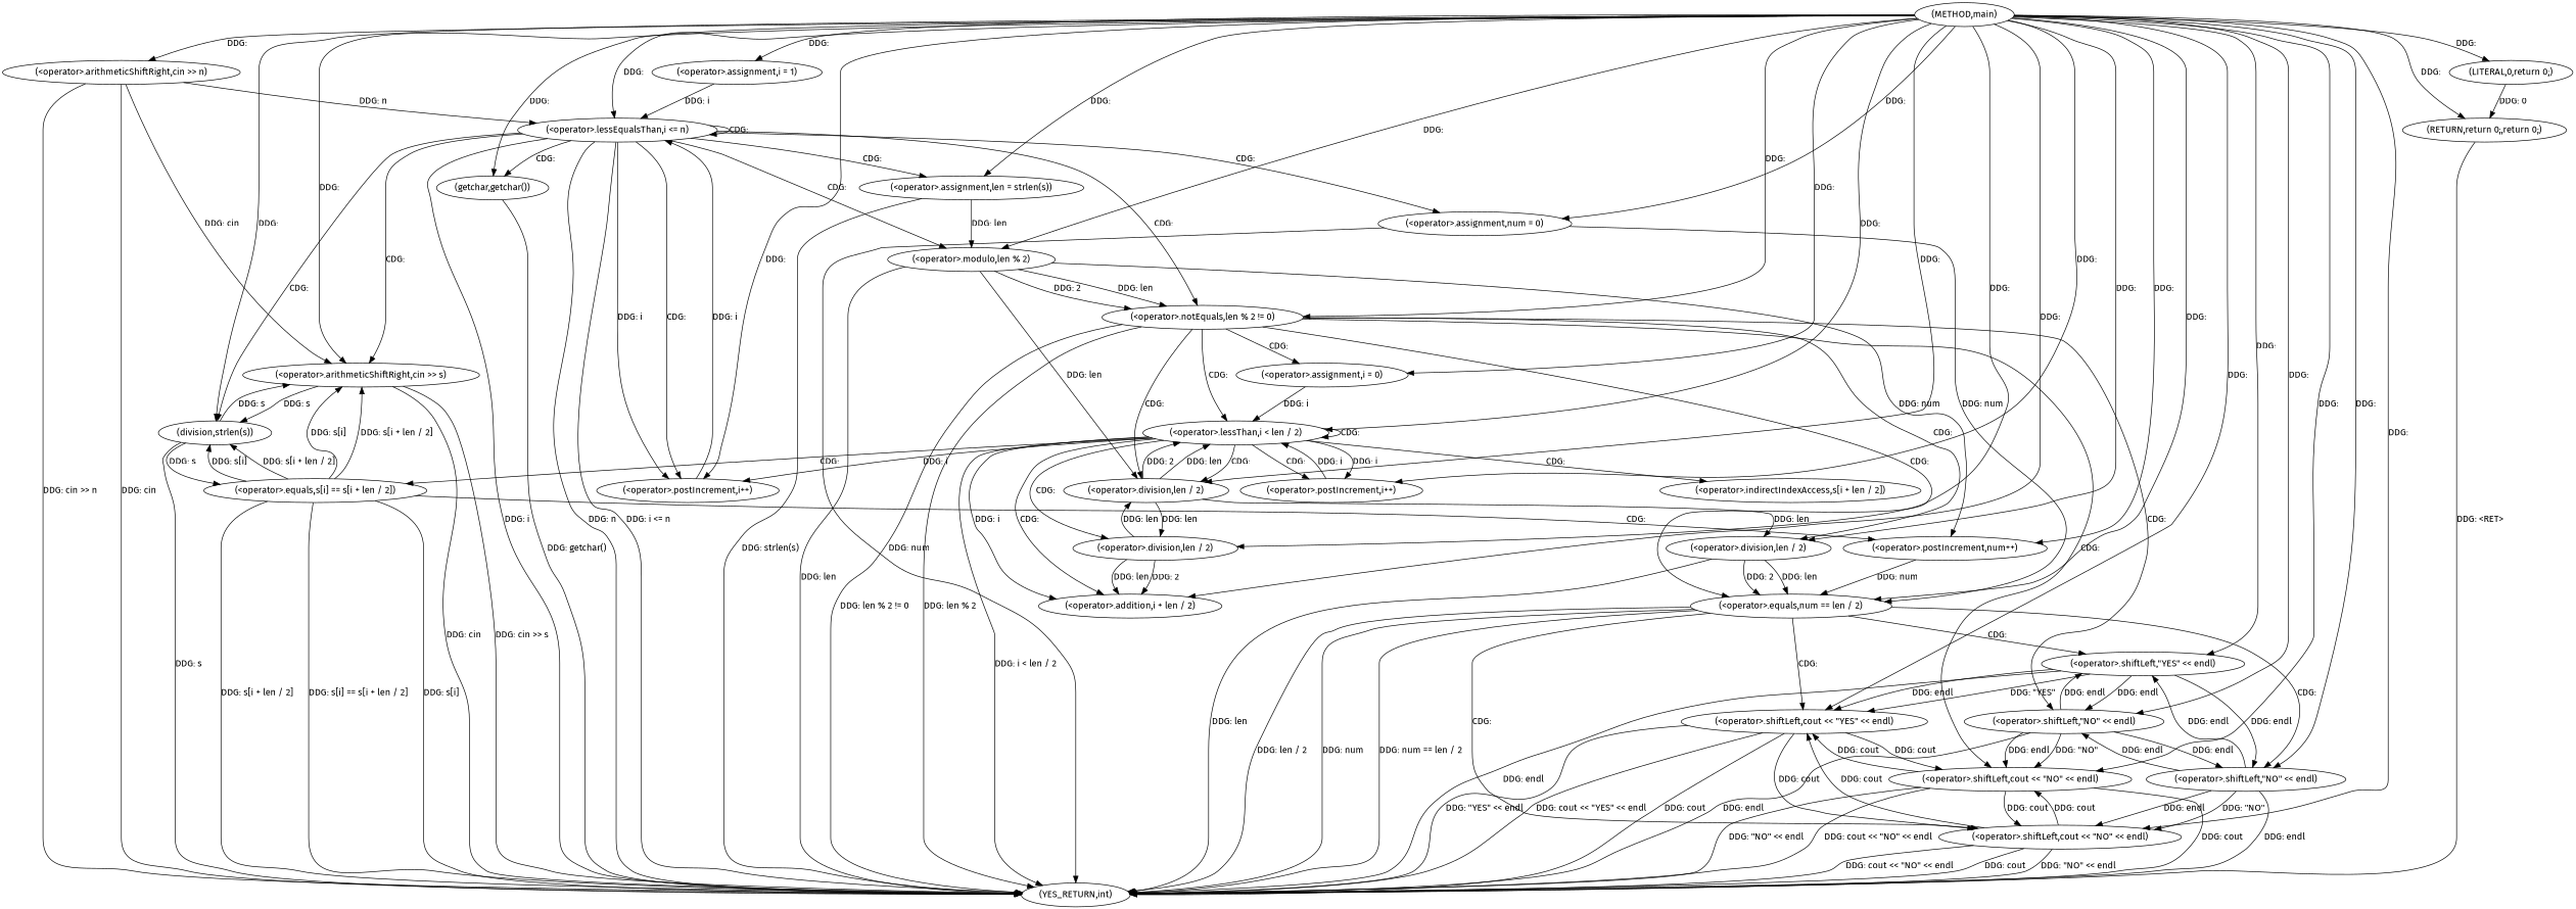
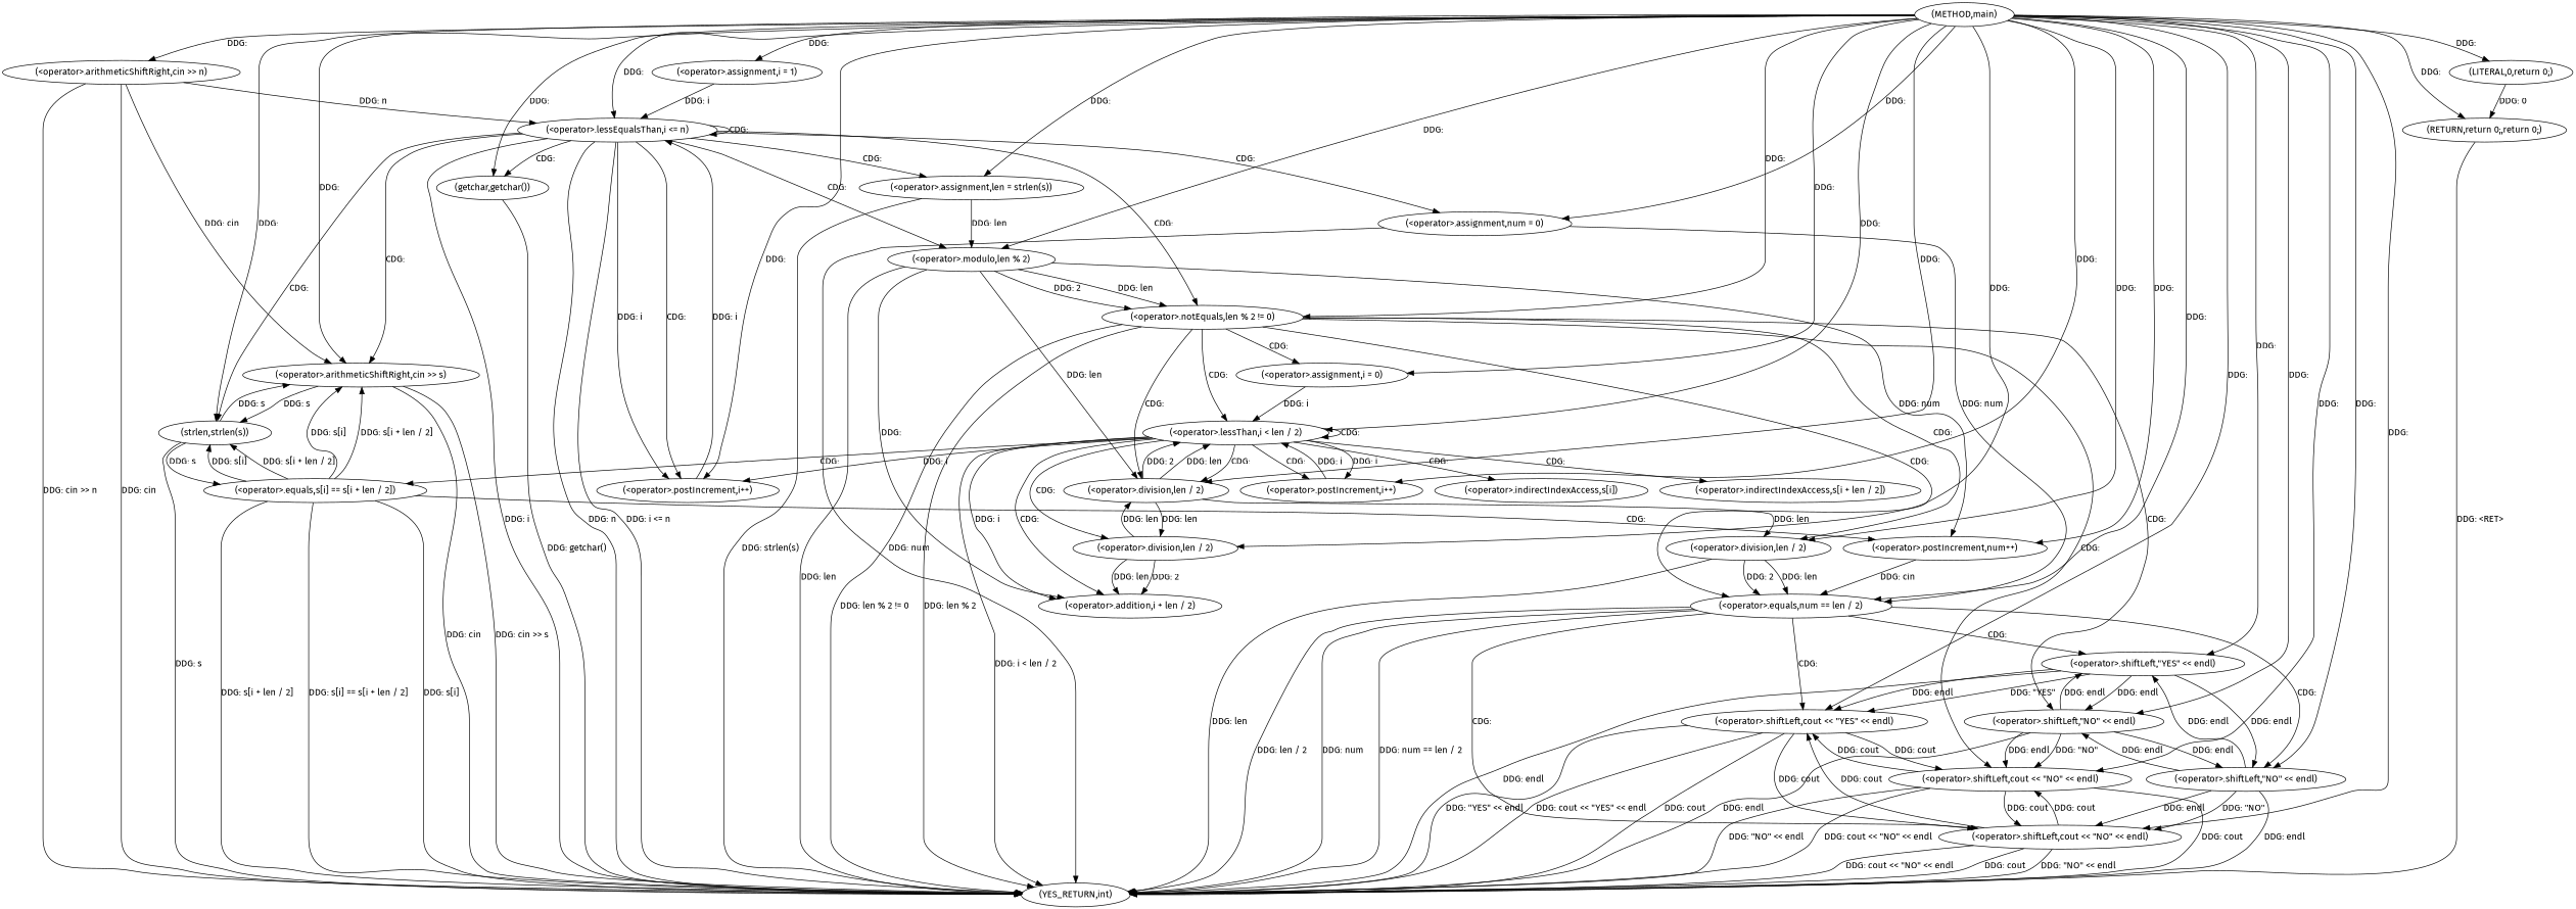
  digraph {
    fontname="Fira Sans"
    node [fontname="Fira Sans"]
    edge [fontname="Fira Sans"]
    n1 [label="(METHOD,main)"]
    n2 [label="(<operator>.arithmeticShiftRight,cin >> n)"]
    n3 [label="(RETURN,return 0;,return 0;)"]
    n4 [label="(<operator>.assignment,i = 1)"]
    n5 [label="(<operator>.lessEqualsThan,i <= n)"]
    n6 [label="(<operator>.postIncrement,i++)"]
    n7 [label="(LITERAL,0,return 0;)"]
    n8 [label="(<operator>.arithmeticShiftRight,cin >> s)"]
    n9 [label="(getchar,getchar())"]
    n10 [label="(<operator>.assignment,num = 0)"]
    n11 [label="(<operator>.assignment,len = strlen(s))"]
    n12 [label="(<operator>.notEquals,len % 2 != 0)"]
    n13 [label="(<operator>.shiftLeft,cout << \"NO\" << endl)"]
-   n14 [label="(division,strlen(s))"]
+   n14 [label="(strlen,strlen(s))"]
    n15 [label="(<operator>.modulo,len % 2)"]
    n16 [label="(<operator>.shiftLeft,\"NO\" << endl)"]
    n17 [label="(<operator>.assignment,i = 0)"]
    n18 [label="(<operator>.lessThan,i < len / 2)"]
    n19 [label="(<operator>.postIncrement,i++)"]
    n20 [label="(<operator>.equals,num == len / 2)"]
    n21 [label="(<operator>.shiftLeft,cout << \"YES\" << endl)"]
    n22 [label="(<operator>.shiftLeft,cout << \"NO\" << endl)"]
    n23 [label="(<operator>.division,len / 2)"]
    n24 [label="(<operator>.postIncrement,num++)"]
    n25 [label="(<operator>.division,len / 2)"]
    n26 [label="(<operator>.shiftLeft,\"YES\" << endl)"]
    n27 [label="(<operator>.shiftLeft,\"NO\" << endl)"]
    n28 [label="(<operator>.addition,i + len / 2)"]
    n29 [label="(<operator>.division,len / 2)"]
    n30 [label="(YES_RETURN,int)"]
    n31 [label="(<operator>.equals,s[i] == s[i + len / 2])"]
+   n32 [label="(<operator>.indirectIndexAccess,s[i])"]
    n33 [label="(<operator>.indirectIndexAccess,s[i + len / 2])"]
    n1 -> n2 [label="DDG: "]
    n1 -> n3 [label="DDG: "]
    n1 -> n4 [label="DDG: "]
    n1 -> n5 [label="DDG: "]
    n1 -> n6 [label="DDG: "]
    n1 -> n7 [label="DDG: "]
    n1 -> n8 [label="DDG: "]
    n1 -> n9 [label="DDG: "]
    n1 -> n10 [label="DDG: "]
    n1 -> n11 [label="DDG: "]
    n1 -> n12 [label="DDG: "]
    n1 -> n13 [label="DDG: "]
    n1 -> n14 [label="DDG: "]
    n1 -> n15 [label="DDG: "]
    n1 -> n16 [label="DDG: "]
    n1 -> n17 [label="DDG: "]
    n1 -> n18 [label="DDG: "]
    n1 -> n19 [label="DDG: "]
    n1 -> n20 [label="DDG: "]
    n1 -> n21 [label="DDG: "]
    n1 -> n22 [label="DDG: "]
    n1 -> n23 [label="DDG: "]
    n1 -> n24 [label="DDG: "]
    n1 -> n25 [label="DDG: "]
    n1 -> n26 [label="DDG: "]
    n1 -> n27 [label="DDG: "]
-   n1 -> n28 [label="DDG: "]
+   n15 -> n28 [label="DDG: "]
    n1 -> n29 [label="DDG: "]
    n2 -> n5 [label="DDG: n"]
    n2 -> n8 [label="DDG: cin"]
    n2 -> n30 [label="DDG: cin"]
    n2 -> n30 [label="DDG: cin >> n"]
    n3 -> n30 [label="DDG: <RET>"]
    n4 -> n5 [label="DDG: i"]
    n5 -> n5 [label="CDG: "]
    n5 -> n6 [label="DDG: i"]
    n5 -> n6 [label="CDG: "]
    n5 -> n8 [label="CDG: "]
    n5 -> n9 [label="CDG: "]
    n5 -> n10 [label="CDG: "]
    n5 -> n11 [label="CDG: "]
    n5 -> n12 [label="CDG: "]
    n5 -> n14 [label="CDG: "]
    n5 -> n15 [label="CDG: "]
    n5 -> n30 [label="DDG: i"]
    n5 -> n30 [label="DDG: n"]
    n5 -> n30 [label="DDG: i <= n"]
    n6 -> n5 [label="DDG: i"]
    n7 -> n3 [label="DDG: 0"]
    n8 -> n14 [label="DDG: s"]
    n8 -> n30 [label="DDG: cin"]
    n8 -> n30 [label="DDG: cin >> s"]
    n9 -> n30 [label="DDG: getchar()"]
    n10 -> n20 [label="DDG: num"]
    n10 -> n30 [label="DDG: num"]
    n11 -> n15 [label="DDG: len"]
    n11 -> n30 [label="DDG: strlen(s)"]
    n12 -> n13 [label="CDG: "]
    n12 -> n16 [label="CDG: "]
    n12 -> n17 [label="CDG: "]
    n12 -> n18 [label="CDG: "]
    n12 -> n20 [label="CDG: "]
    n12 -> n23 [label="CDG: "]
    n12 -> n25 [label="CDG: "]
    n12 -> n30 [label="DDG: len % 2"]
    n12 -> n30 [label="DDG: len % 2 != 0"]
    n13 -> n21 [label="DDG: cout"]
    n13 -> n22 [label="DDG: cout"]
    n13 -> n30 [label="DDG: cout"]
    n13 -> n30 [label="DDG: \"NO\" << endl"]
    n13 -> n30 [label="DDG: cout << \"NO\" << endl"]
    n14 -> n8 [label="DDG: s"]
    n14 -> n30 [label="DDG: s"]
    n14 -> n31 [label="DDG: s"]
    n15 -> n12 [label="DDG: 2"]
    n15 -> n12 [label="DDG: len"]
    n15 -> n23 [label="DDG: len"]
    n15 -> n24 [label="DDG: num"]
    n15 -> n30 [label="DDG: len"]
    n16 -> n13 [label="DDG: endl"]
    n16 -> n13 [label="DDG: \"NO\""]
    n16 -> n26 [label="DDG: endl"]
    n16 -> n27 [label="DDG: endl"]
    n16 -> n30 [label="DDG: endl"]
    n17 -> n18 [label="DDG: i"]
    n18 -> n6 [label="DDG: i"]
    n18 -> n18 [label="CDG: "]
    n18 -> n19 [label="DDG: i"]
    n18 -> n19 [label="CDG: "]
    n18 -> n23 [label="CDG: "]
    n18 -> n28 [label="DDG: i"]
    n18 -> n28 [label="CDG: "]
    n18 -> n29 [label="CDG: "]
    n18 -> n30 [label="DDG: i < len / 2"]
    n18 -> n31 [label="CDG: "]
+   n18 -> n32 [label="CDG: "]
    n18 -> n33 [label="CDG: "]
    n19 -> n18 [label="DDG: i"]
    n20 -> n21 [label="CDG: "]
    n20 -> n22 [label="CDG: "]
    n20 -> n26 [label="CDG: "]
    n20 -> n27 [label="CDG: "]
    n20 -> n30 [label="DDG: num"]
    n20 -> n30 [label="DDG: len / 2"]
    n20 -> n30 [label="DDG: num == len / 2"]
    n21 -> n13 [label="DDG: cout"]
    n21 -> n22 [label="DDG: cout"]
    n21 -> n30 [label="DDG: cout"]
    n21 -> n30 [label="DDG: \"YES\" << endl"]
    n21 -> n30 [label="DDG: cout << \"YES\" << endl"]
    n22 -> n13 [label="DDG: cout"]
    n22 -> n21 [label="DDG: cout"]
    n22 -> n30 [label="DDG: cout"]
    n22 -> n30 [label="DDG: \"NO\" << endl"]
    n22 -> n30 [label="DDG: cout << \"NO\" << endl"]
    n23 -> n18 [label="DDG: 2"]
    n23 -> n18 [label="DDG: len"]
    n23 -> n25 [label="DDG: len"]
    n23 -> n29 [label="DDG: len"]
-   n24 -> n20 [label="DDG: num"]
+   n24 -> n20 [label="DDG: cin"]
    n25 -> n20 [label="DDG: len"]
    n25 -> n20 [label="DDG: 2"]
    n25 -> n30 [label="DDG: len"]
    n26 -> n16 [label="DDG: endl"]
    n26 -> n21 [label="DDG: endl"]
    n26 -> n21 [label="DDG: \"YES\""]
    n26 -> n27 [label="DDG: endl"]
    n26 -> n30 [label="DDG: endl"]
    n27 -> n16 [label="DDG: endl"]
    n27 -> n22 [label="DDG: endl"]
    n27 -> n22 [label="DDG: \"NO\""]
    n27 -> n26 [label="DDG: endl"]
    n27 -> n30 [label="DDG: endl"]
    n29 -> n23 [label="DDG: len"]
    n29 -> n28 [label="DDG: len"]
    n29 -> n28 [label="DDG: 2"]
    n31 -> n8 [label="DDG: s[i]"]
    n31 -> n8 [label="DDG: s[i + len / 2]"]
    n31 -> n14 [label="DDG: s[i]"]
    n31 -> n14 [label="DDG: s[i + len / 2]"]
    n31 -> n24 [label="CDG: "]
    n31 -> n30 [label="DDG: s[i]"]
    n31 -> n30 [label="DDG: s[i + len / 2]"]
    n31 -> n30 [label="DDG: s[i] == s[i + len / 2]"]
  }
